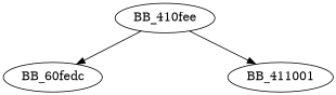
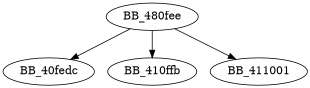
  digraph {
-   BB_410fee
-   BB_40fedc [label=BB_60fedc]
+   BB_410fee [label=BB_480fee]
+   BB_40fedc
+   BB_410ffb
    BB_411001
    BB_410fee -> BB_40fedc
+   BB_410fee -> BB_410ffb
    BB_410fee -> BB_411001
  }
